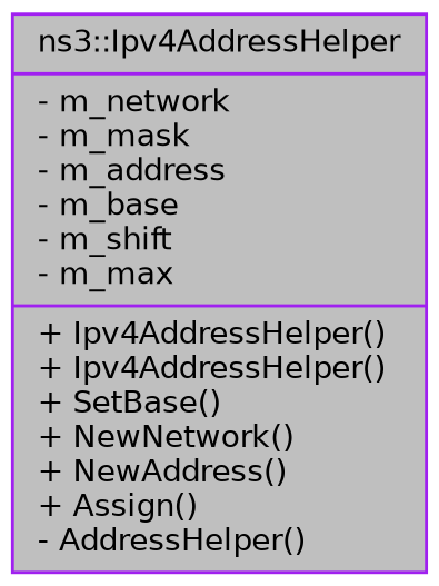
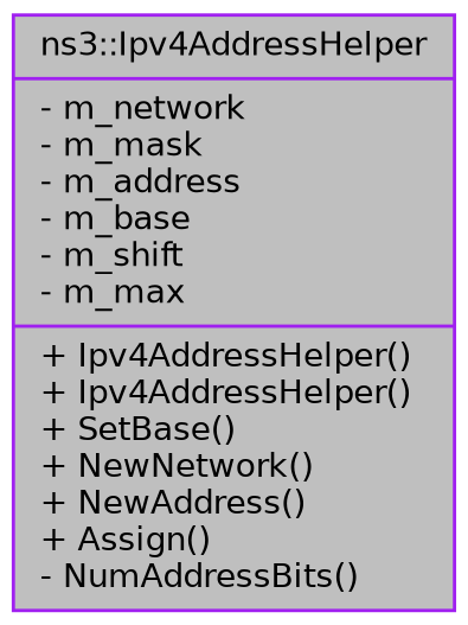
  digraph {
-   n1 [color=purple fillcolor=grey75 fontcolor=black fontname=Helvetica fontsize=10 height=0.2 label="{ns3::Ipv4AddressHelper\n|- m_network\l- m_mask\l- m_address\l- m_base\l- m_shift\l- m_max\l|+ Ipv4AddressHelper()\l+ Ipv4AddressHelper()\l+ SetBase()\l+ NewNetwork()\l+ NewAddress()\l+ Assign()\l- AddressHelper()\l}" shape=record style=filled width=0.4]
+   n1 [color=purple fillcolor=grey75 fontcolor=black fontname=Helvetica fontsize=10 height=0.2 label="{ns3::Ipv4AddressHelper\n|- m_network\l- m_mask\l- m_address\l- m_base\l- m_shift\l- m_max\l|+ Ipv4AddressHelper()\l+ Ipv4AddressHelper()\l+ SetBase()\l+ NewNetwork()\l+ NewAddress()\l+ Assign()\l- NumAddressBits()\l}" shape=record style=filled width=0.4]
  }
